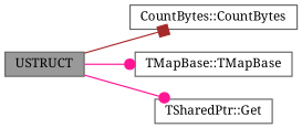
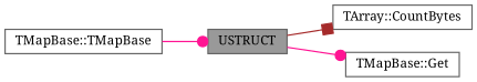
  digraph {
    fontname="Noto Serif"
    rankdir=LR
    node [color=grey40 fillcolor=white fontname="Noto Serif" fontsize=10 shape=box style=filled]
    edge [arrowhead=dot color=deeppink fontname="Noto Serif" fontsize=10 labelfontname=Helvetica labelfontsize=10 style=solid]
    n1 [color=gray40 fillcolor=grey60 fontcolor=black height=0.2 label=USTRUCT width=0.4]
-   n2 [height=0.2 label="CountBytes::CountBytes" width=0.4]
+   n2 [height=0.2 label="TArray::CountBytes" width=0.4]
    n3 [height=0.2 label="TMapBase::TMapBase" width=0.4]
-   n4 [height=0.2 label="TSharedPtr::Get" width=0.4]
+   n4 [height=0.2 label="TMapBase::Get" width=0.4]
    n1 -> n2 [arrowhead=box color=brown]
-   n1 -> n3
+   n3 -> n1
    n1 -> n4
  }
